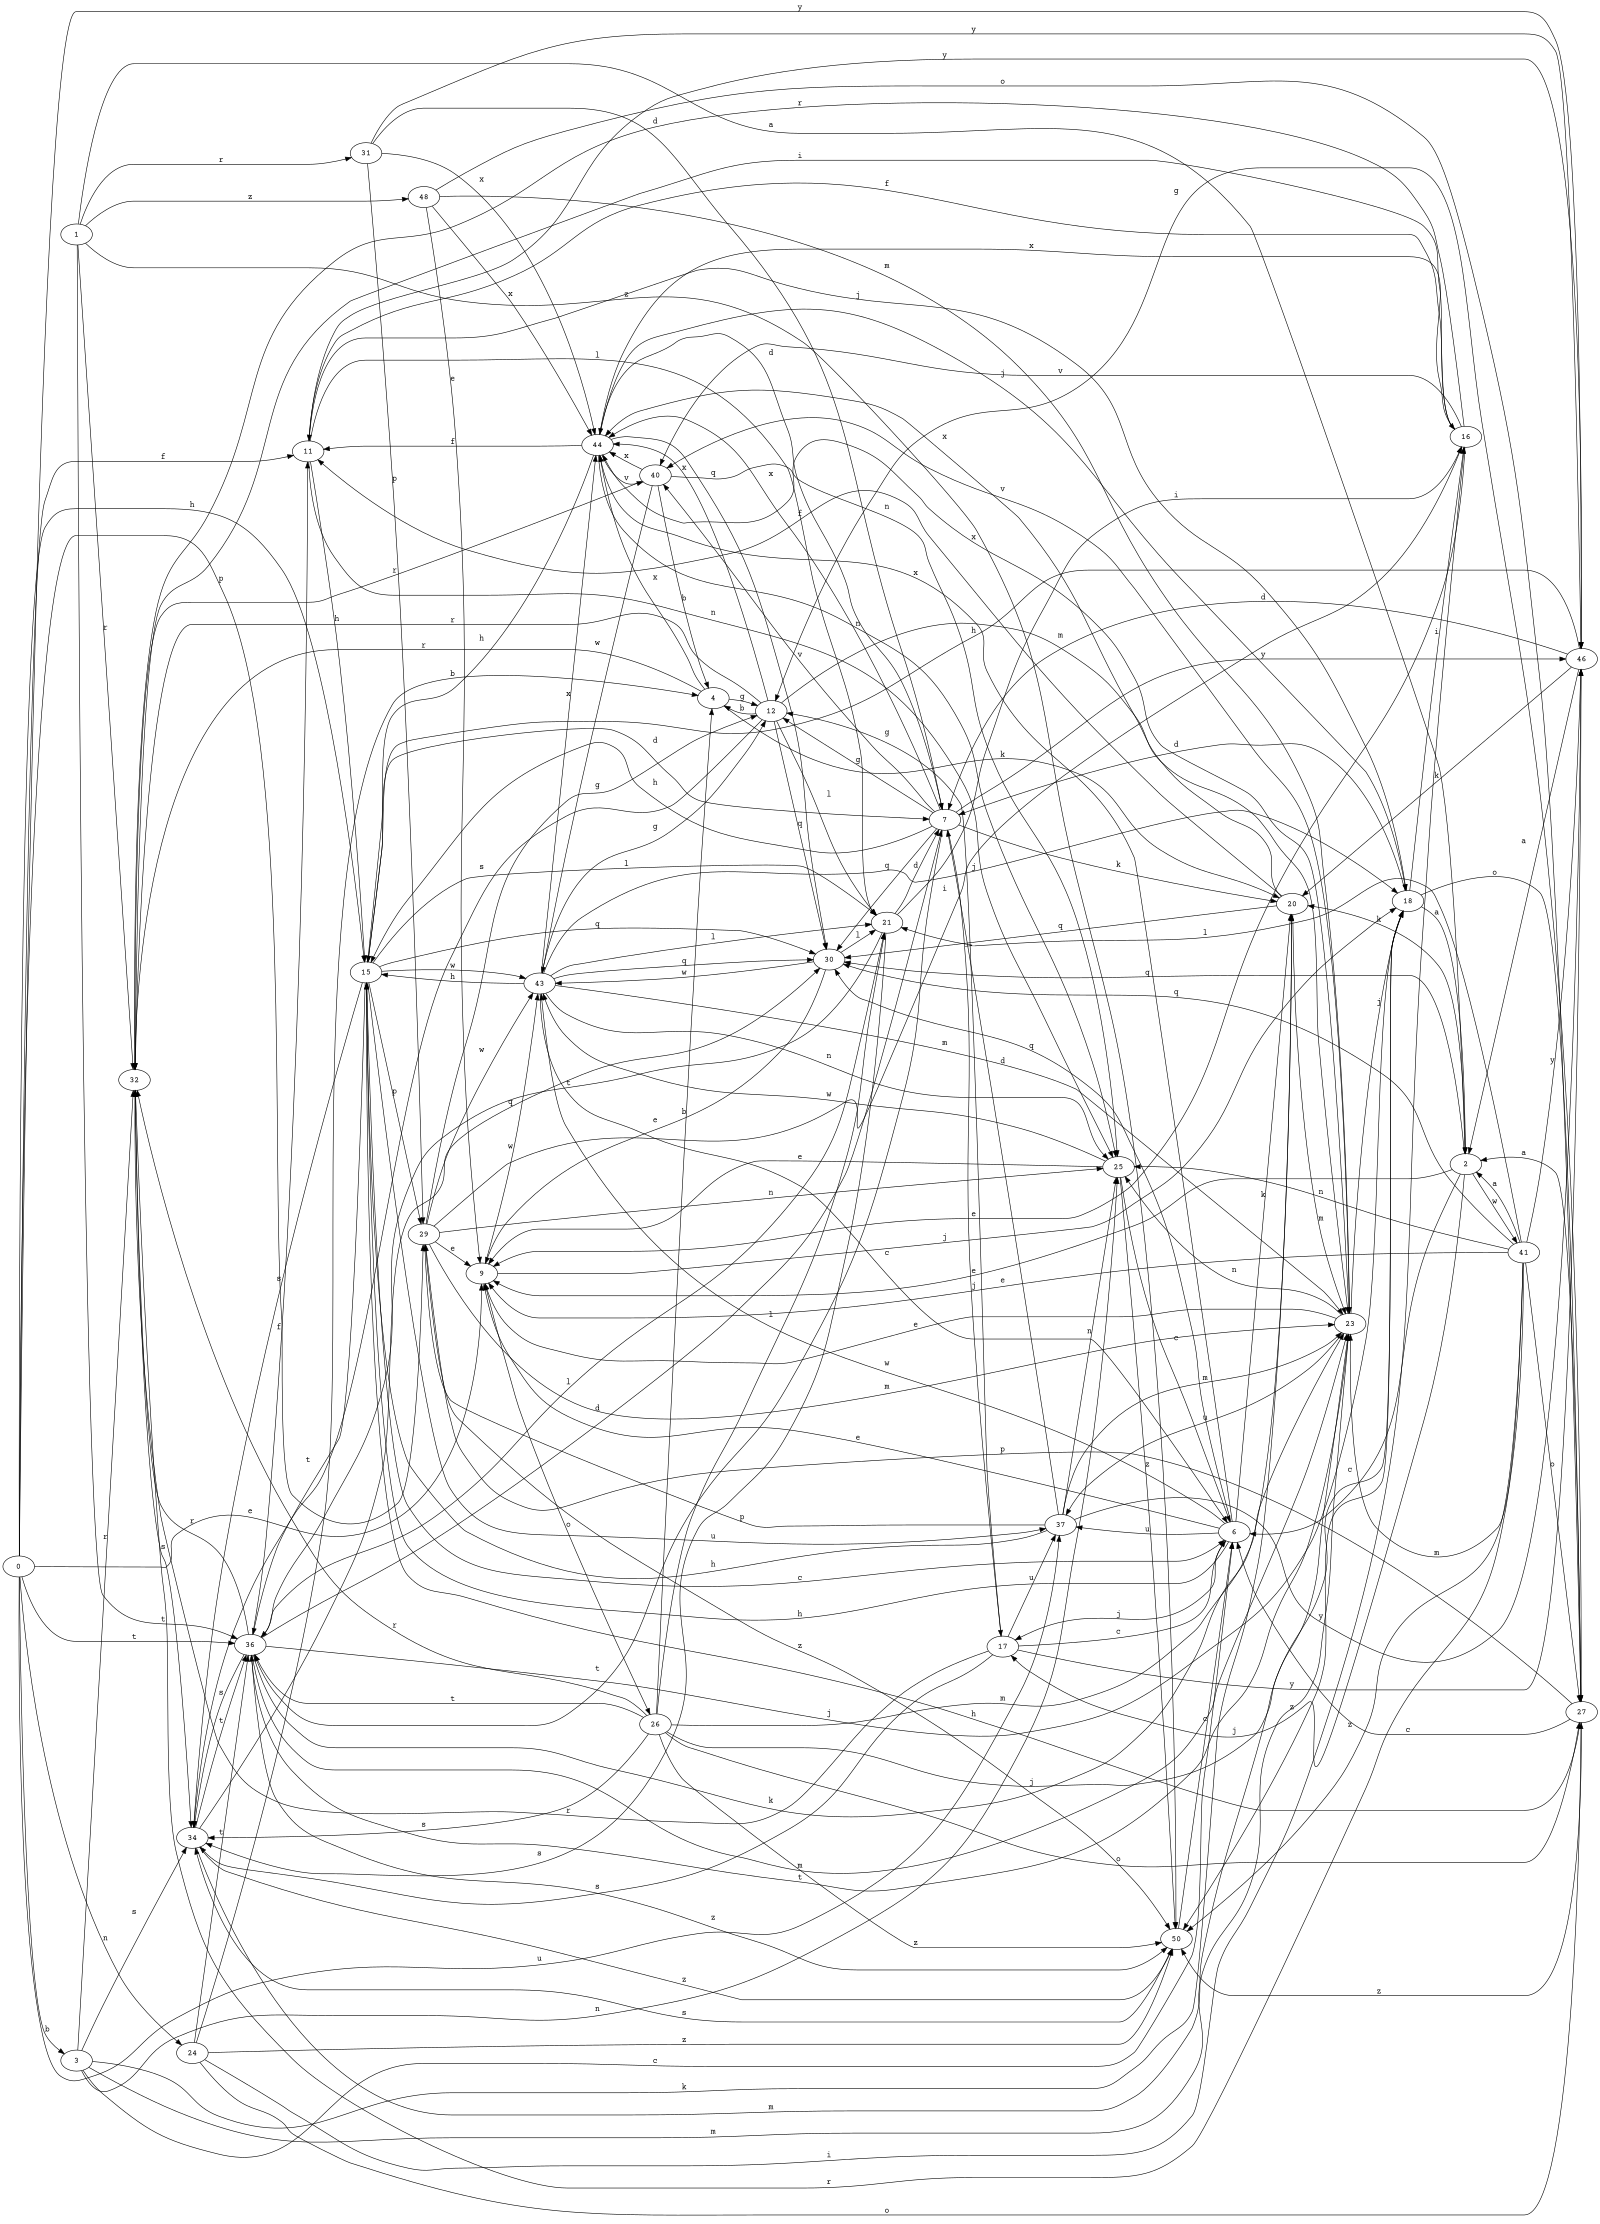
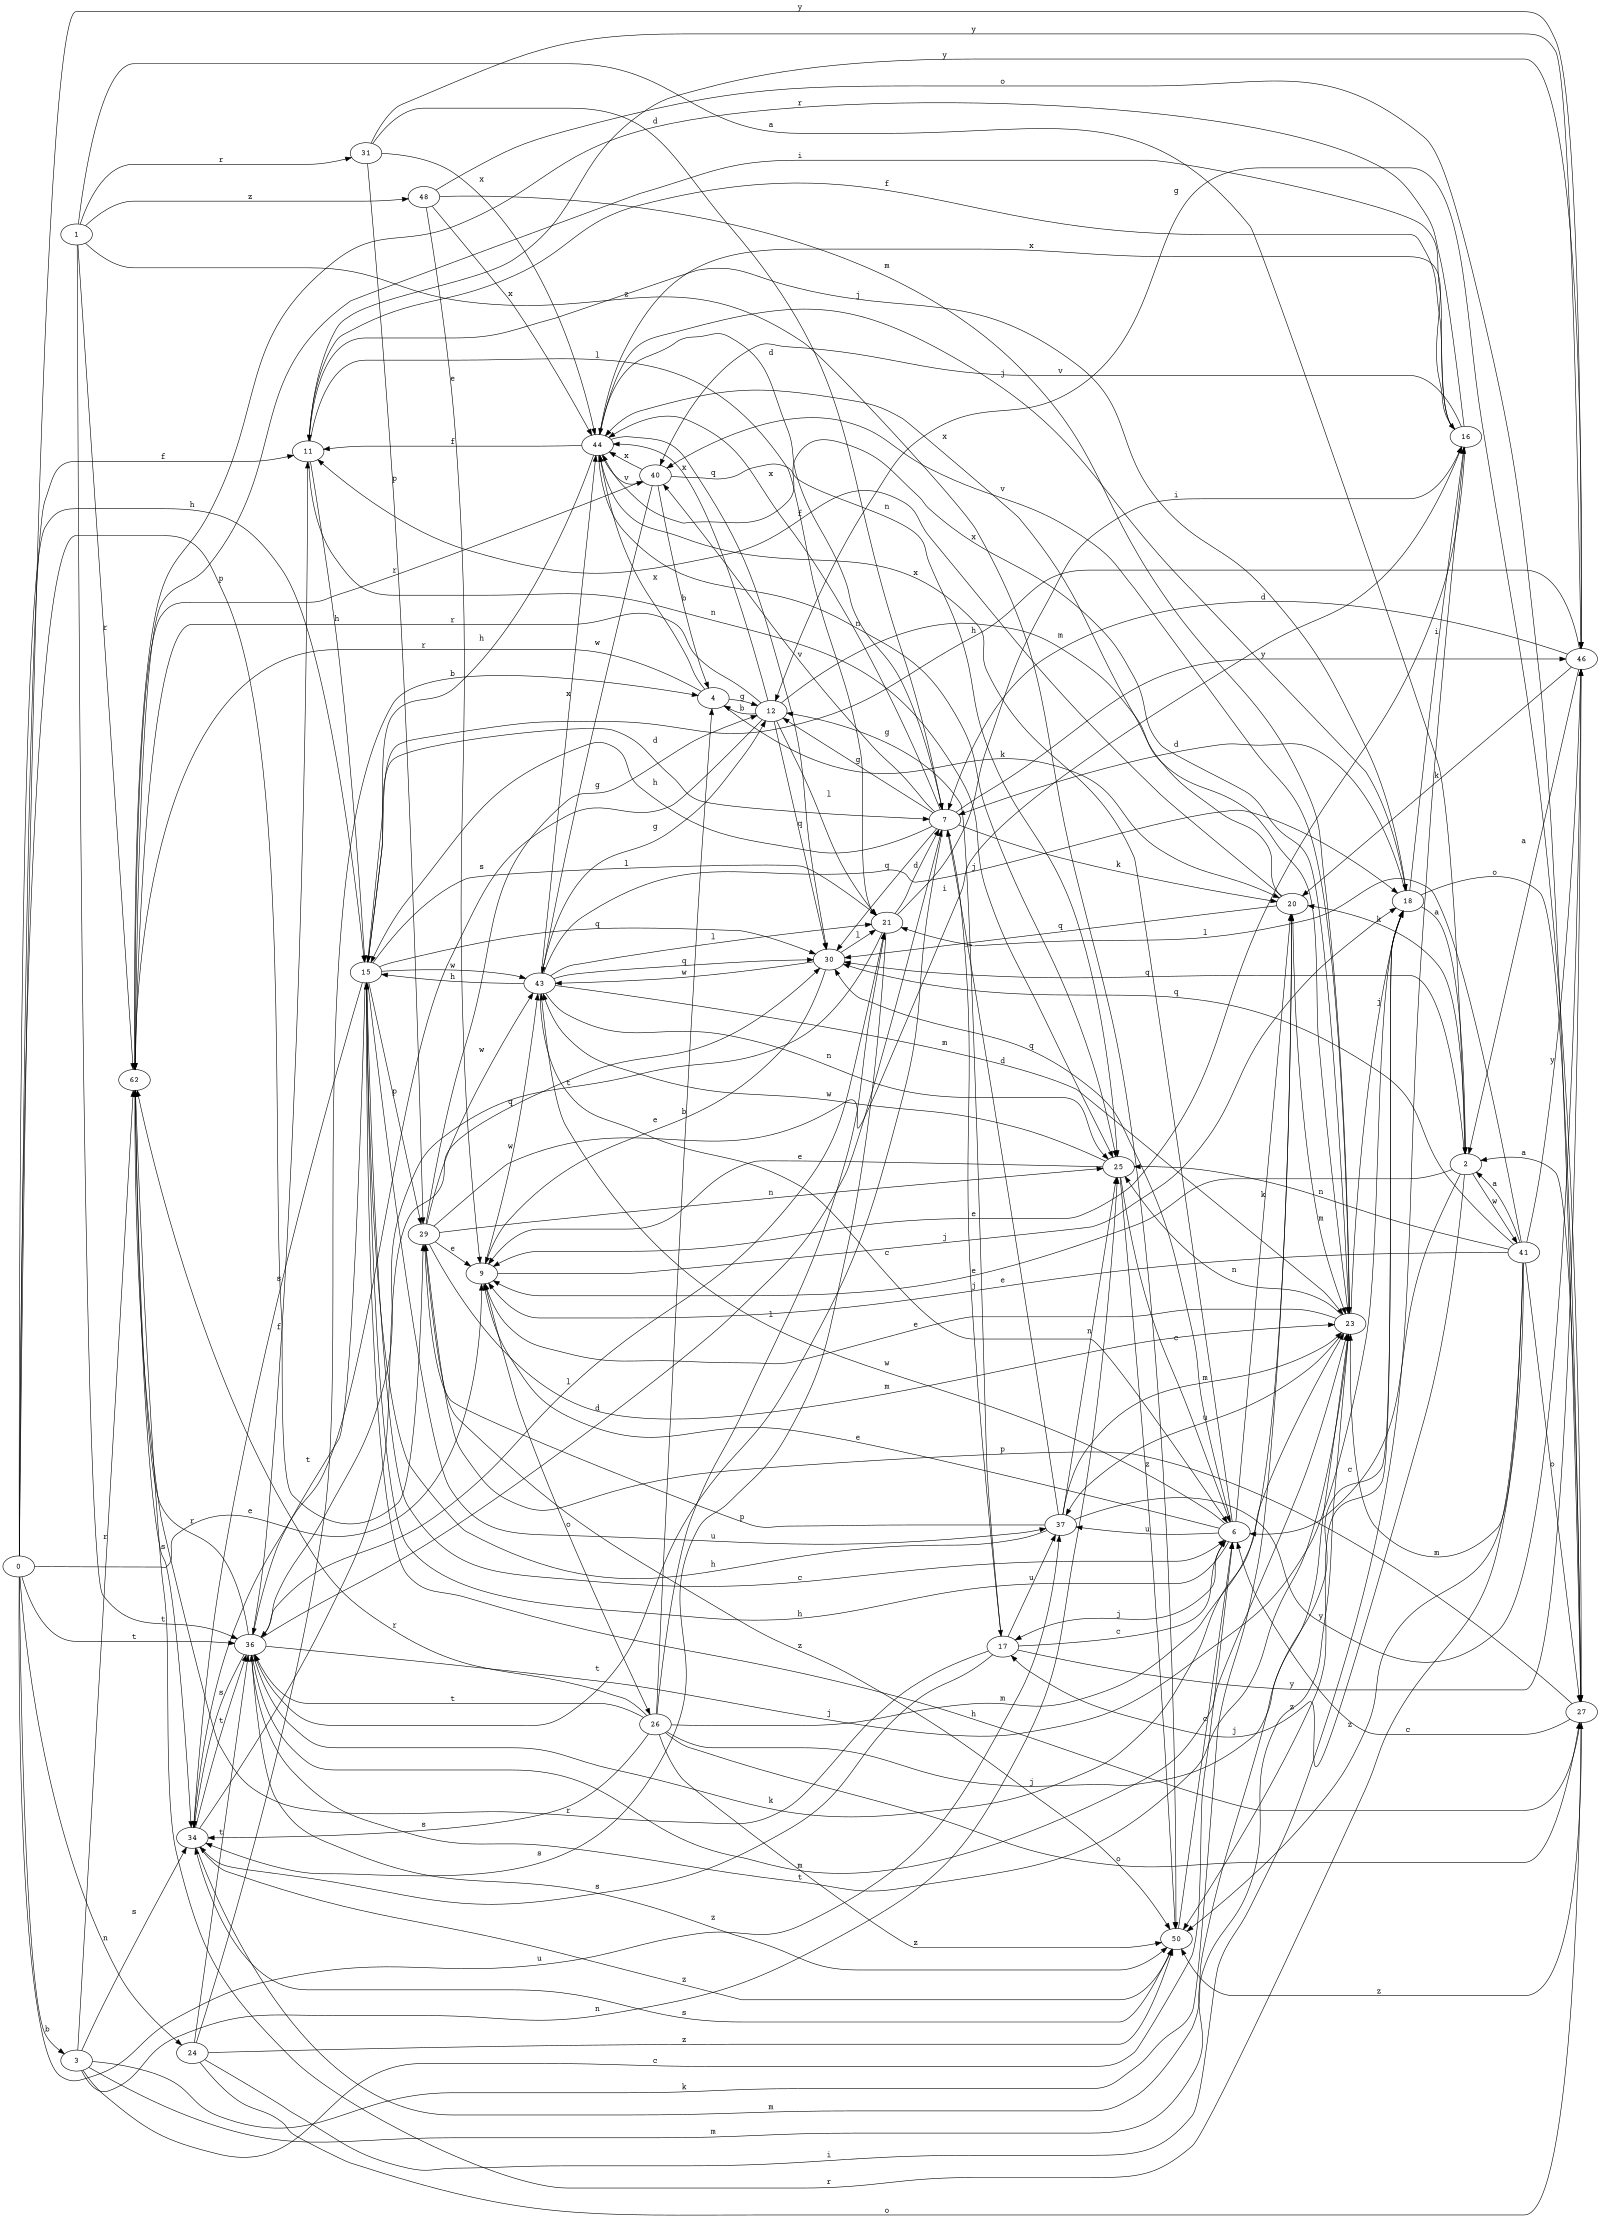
  strict digraph {
    fontname="Courier Prime"
    rankdir=LR
    node [fontname="Courier Prime"]
    edge [fontname="Courier Prime"]
    0
    3
    9
    11
    15
    24
    29
    36
    37
    46
-   32
+   32 [label=62]
    6
    20
    23
    25
    34
    43
    18
    26
    21
    30
    7
    50
    4
    16
    27
    12
    2
    1
    31
    48
    17
    41
    44
    40
    0 -> 3 [label=b]
    0 -> 9 [label=e]
    0 -> 11 [label=f]
    0 -> 15 [label=h]
    0 -> 24 [label=n]
    0 -> 29 [label=p]
    0 -> 36 [label=t]
    0 -> 37 [label=u]
    0 -> 46 [label=y]
    3 -> 32 [label=r]
    3 -> 6 [label=c]
    3 -> 20 [label=k]
    3 -> 23 [label=m]
    3 -> 25 [label=n]
    3 -> 34 [label=s]
    9 -> 43 [label=w]
    9 -> 18 [label=j]
    9 -> 26 [label=o]
    11 -> 15 [label=h]
    11 -> 46 [label=y]
    11 -> 25 [label=n]
    11 -> 18 [label=j]
    11 -> 21 [label=l]
    15 -> 29 [label=p]
    15 -> 36 [label=t]
    15 -> 37 [label=u]
    15 -> 6 [label=c]
    15 -> 34 [label=s]
    15 -> 43 [label=w]
    15 -> 21 [label=l]
    15 -> 30 [label=q]
    15 -> 7 [label=d]
    24 -> 36 [label=t]
    24 -> 50 [label=z]
    24 -> 4 [label=b]
    24 -> 16 [label=i]
    24 -> 27 [label=o]
    29 -> 9 [label=e]
    29 -> 23 [label=m]
    29 -> 25 [label=n]
    29 -> 43 [label=w]
    29 -> 50 [label=z]
    29 -> 16 [label=i]
    29 -> 12 [label=g]
    36 -> 11 [label=f]
    36 -> 32 [label=r]
    36 -> 20 [label=k]
    36 -> 23 [label=m]
    36 -> 34 [label=s]
    36 -> 18 [label=j]
    36 -> 21 [label=l]
    36 -> 7 [label=d]
    36 -> 50 [label=z]
    37 -> 15 [label=h]
    37 -> 29 [label=p]
    37 -> 46 [label=y]
    37 -> 23 [label=m]
    37 -> 25 [label=n]
    37 -> 7 [label=d]
    46 -> 15 [label=h]
    46 -> 20 [label=k]
    46 -> 7 [label=d]
    46 -> 2 [label=a]
    32 -> 34 [label=s]
    32 -> 16 [label=i]
    6 -> 9 [label=e]
    6 -> 15 [label=h]
    6 -> 37 [label=u]
    6 -> 20 [label=k]
    6 -> 43 [label=w]
    6 -> 30 [label=q]
    6 -> 17 [label=j]
    6 -> 44 [label=x]
    20 -> 11 [label=f]
    20 -> 23 [label=m]
    20 -> 30 [label=q]
    20 -> 44 [label=x]
    23 -> 9 [label=e]
    23 -> 36 [label=t]
    23 -> 37 [label=u]
    23 -> 25 [label=n]
    23 -> 18 [label=j]
    23 -> 44 [label=x]
    23 -> 40 [label=v]
    25 -> 9 [label=e]
    25 -> 6 [label=c]
    25 -> 43 [label=w]
    25 -> 50 [label=z]
    34 -> 36 [label=t]
    34 -> 23 [label=m]
    34 -> 30 [label=q]
    34 -> 50 [label=z]
    43 -> 15 [label=h]
    43 -> 6 [label=c]
    43 -> 23 [label=m]
    43 -> 25 [label=n]
    43 -> 18 [label=j]
    43 -> 21 [label=l]
    43 -> 30 [label=q]
    43 -> 12 [label=g]
    43 -> 44 [label=x]
    18 -> 7 [label=d]
    18 -> 50 [label=z]
    18 -> 16 [label=i]
    18 -> 27 [label=o]
    18 -> 2 [label=a]
    26 -> 36 [label=t]
    26 -> 32 [label=r]
    26 -> 23 [label=m]
    26 -> 34 [label=s]
    26 -> 18 [label=j]
    26 -> 21 [label=l]
    26 -> 50 [label=z]
    26 -> 4 [label=b]
    26 -> 27 [label=o]
    21 -> 36 [label=t]
    21 -> 34 [label=s]
    21 -> 7 [label=d]
    21 -> 16 [label=i]
    30 -> 9 [label=e]
    30 -> 43 [label=w]
    30 -> 21 [label=l]
    7 -> 15 [label=h]
    7 -> 36 [label=t]
    7 -> 46 [label=y]
    7 -> 20 [label=k]
    7 -> 30 [label=q]
    7 -> 12 [label=g]
    7 -> 17 [label=j]
    7 -> 44 [label=x]
    7 -> 40 [label=v]
    50 -> 6 [label=c]
    50 -> 34 [label=s]
    4 -> 32 [label=r]
    4 -> 20 [label=k]
    4 -> 12 [label=g]
    4 -> 44 [label=x]
    16 -> 9 [label=e]
    16 -> 11 [label=f]
    16 -> 32 [label=r]
    16 -> 44 [label=x]
    16 -> 40 [label=v]
    27 -> 15 [label=h]
    27 -> 29 [label=p]
    27 -> 6 [label=c]
    27 -> 50 [label=z]
    27 -> 12 [label=g]
    27 -> 2 [label=a]
    12 -> 32 [label=r]
    12 -> 23 [label=m]
    12 -> 34 [label=s]
    12 -> 21 [label=l]
    12 -> 30 [label=q]
    12 -> 4 [label=b]
    12 -> 44 [label=x]
    2 -> 9 [label=e]
    2 -> 6 [label=c]
    2 -> 20 [label=k]
    2 -> 30 [label=q]
    2 -> 17 [label=j]
    2 -> 41 [label=w]
    1 -> 36 [label=t]
    1 -> 32 [label=r]
    1 -> 50 [label=z]
    1 -> 2 [label=a]
    1 -> 31 [label=r]
    1 -> 48 [label=z]
    31 -> 29 [label=p]
    31 -> 46 [label=y]
    31 -> 7 [label=d]
    31 -> 44 [label=x]
    48 -> 9 [label=e]
    48 -> 23 [label=m]
    48 -> 27 [label=o]
    48 -> 44 [label=x]
    17 -> 37 [label=u]
    17 -> 46 [label=y]
    17 -> 32 [label=r]
    17 -> 6 [label=c]
    17 -> 34 [label=s]
    17 -> 12 [label=g]
    41 -> 9 [label=e]
    41 -> 46 [label=y]
    41 -> 32 [label=r]
    41 -> 23 [label=m]
    41 -> 25 [label=n]
    41 -> 21 [label=l]
    41 -> 30 [label=q]
    41 -> 50 [label=z]
    41 -> 27 [label=o]
    41 -> 2 [label=a]
    44 -> 11 [label=f]
    44 -> 15 [label=h]
    44 -> 25 [label=n]
    44 -> 18 [label=j]
    44 -> 30 [label=q]
    44 -> 7 [label=d]
    44 -> 40 [label=v]
    40 -> 32 [label=r]
    40 -> 25 [label=n]
    40 -> 43 [label=w]
    40 -> 4 [label=b]
    40 -> 44 [label=x]
  }
